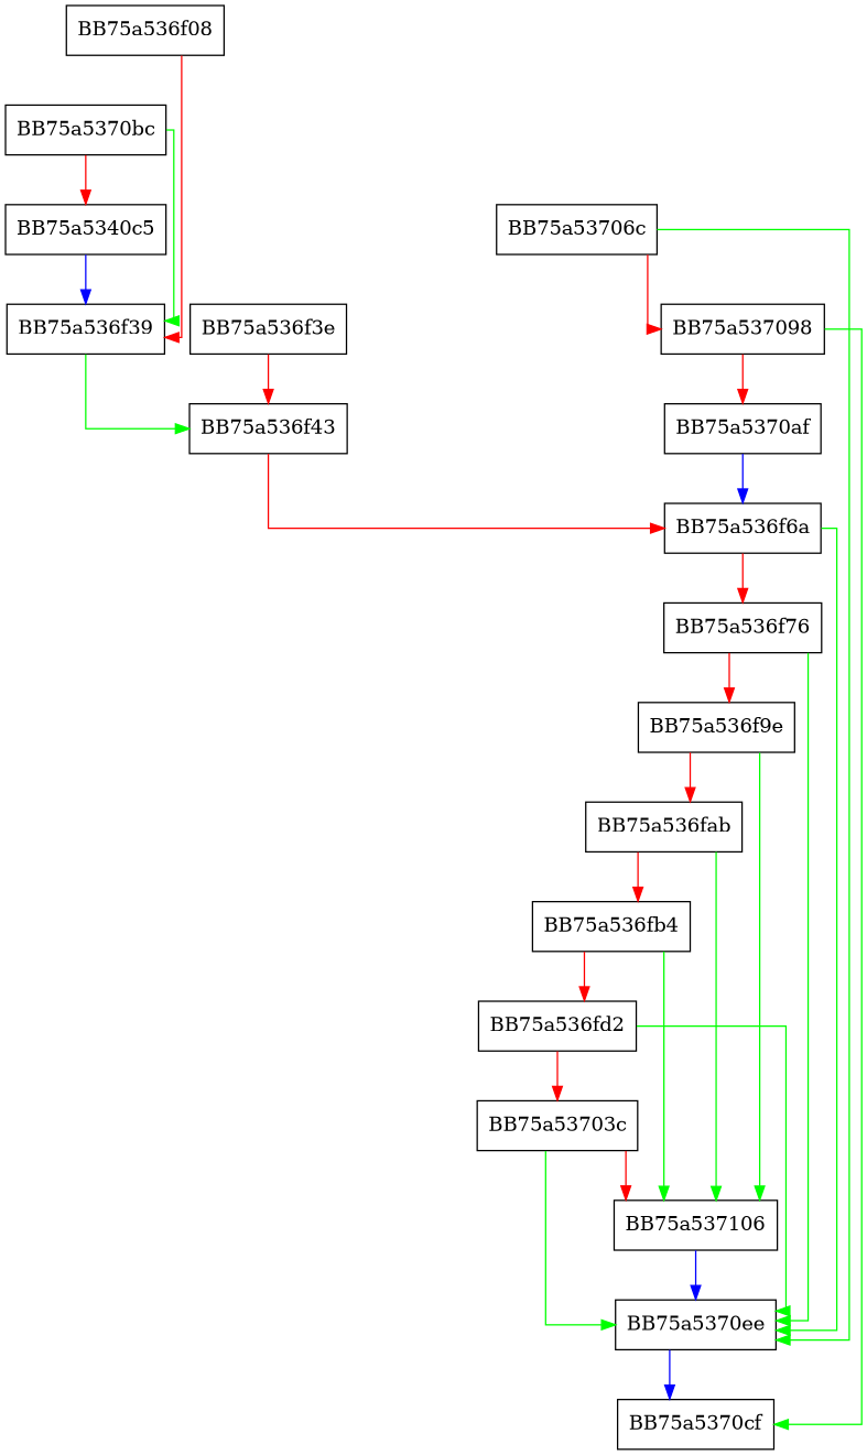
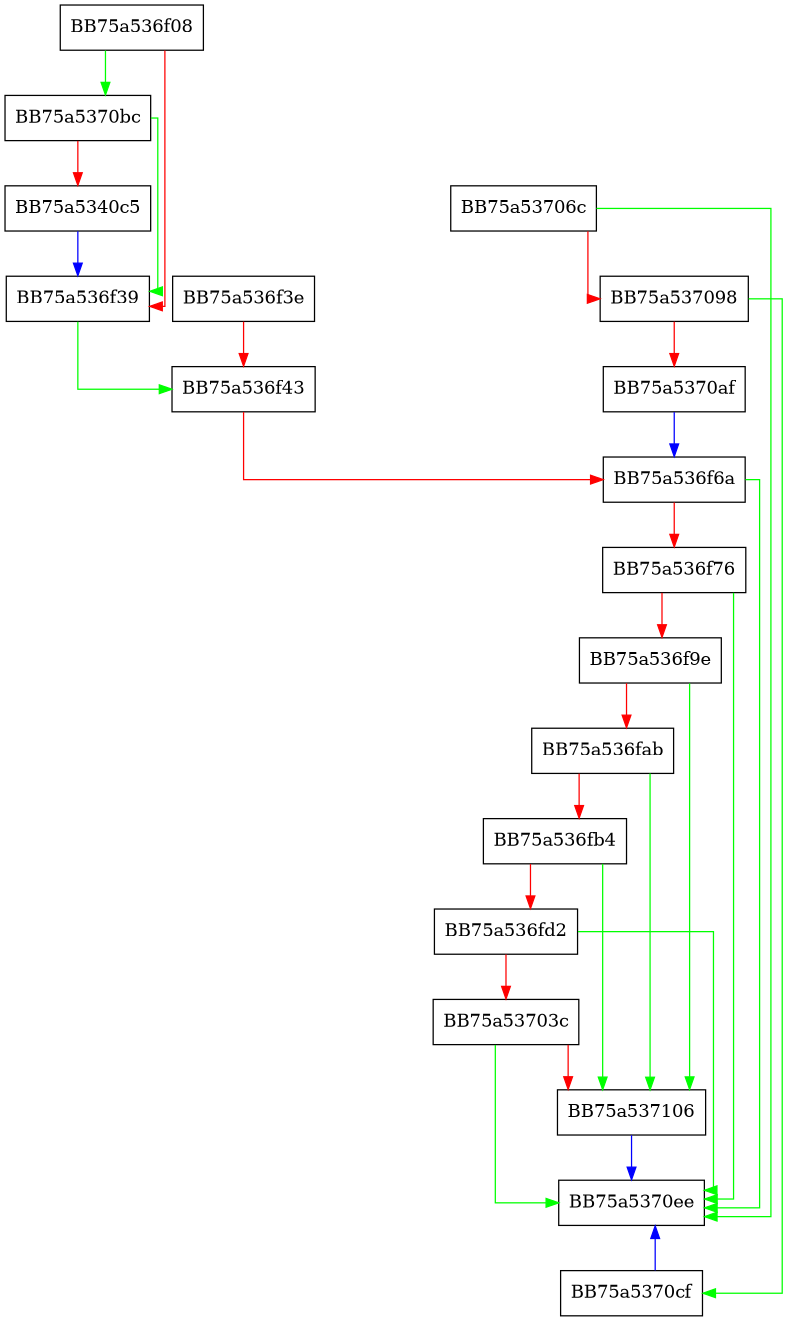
  digraph {
    splines=ortho
    node [shape=box]
    edge [color=red]
    BB75a536f08
    BB75a5370bc
    BB75a536f39
    n4 [label=BB75a5340c5]
    BB75a536f43
    BB75a536f6a
    BB75a536f3e
    BB75a5370ee
    BB75a536f76
    BB75a536f9e
    BB75a537106
    BB75a536fab
    BB75a536fb4
    BB75a536fd2
    BB75a53703c
    BB75a53706c
    BB75a537098
    BB75a5370cf
    BB75a5370af
+   BB75a536f08 -> BB75a5370bc [color=green]
    BB75a536f08 -> BB75a536f39
    BB75a5370bc -> BB75a536f39 [color=green]
    BB75a5370bc -> n4
    BB75a536f39 -> BB75a536f43 [color=green]
    n4 -> BB75a536f39 [color=blue]
    BB75a536f43 -> BB75a536f6a
    BB75a536f6a -> BB75a5370ee [color=green]
    BB75a536f6a -> BB75a536f76
    BB75a536f3e -> BB75a536f43
    BB75a536f76 -> BB75a5370ee [color=green]
    BB75a536f76 -> BB75a536f9e
    BB75a536f9e -> BB75a537106 [color=green]
    BB75a536f9e -> BB75a536fab
    BB75a537106 -> BB75a5370ee [color=blue]
    BB75a536fab -> BB75a537106 [color=green]
    BB75a536fab -> BB75a536fb4
    BB75a536fb4 -> BB75a537106 [color=green]
    BB75a536fb4 -> BB75a536fd2
    BB75a536fd2 -> BB75a5370ee [color=green]
    BB75a536fd2 -> BB75a53703c
    BB75a53703c -> BB75a5370ee [color=green]
    BB75a53703c -> BB75a537106
    BB75a53706c -> BB75a5370ee [color=green]
    BB75a53706c -> BB75a537098
    BB75a537098 -> BB75a5370cf [color=green]
    BB75a537098 -> BB75a5370af
-   BB75a5370ee -> BB75a5370cf [color=blue]
+   BB75a5370cf -> BB75a5370ee [color=blue]
    BB75a5370af -> BB75a536f6a [color=blue]
  }
